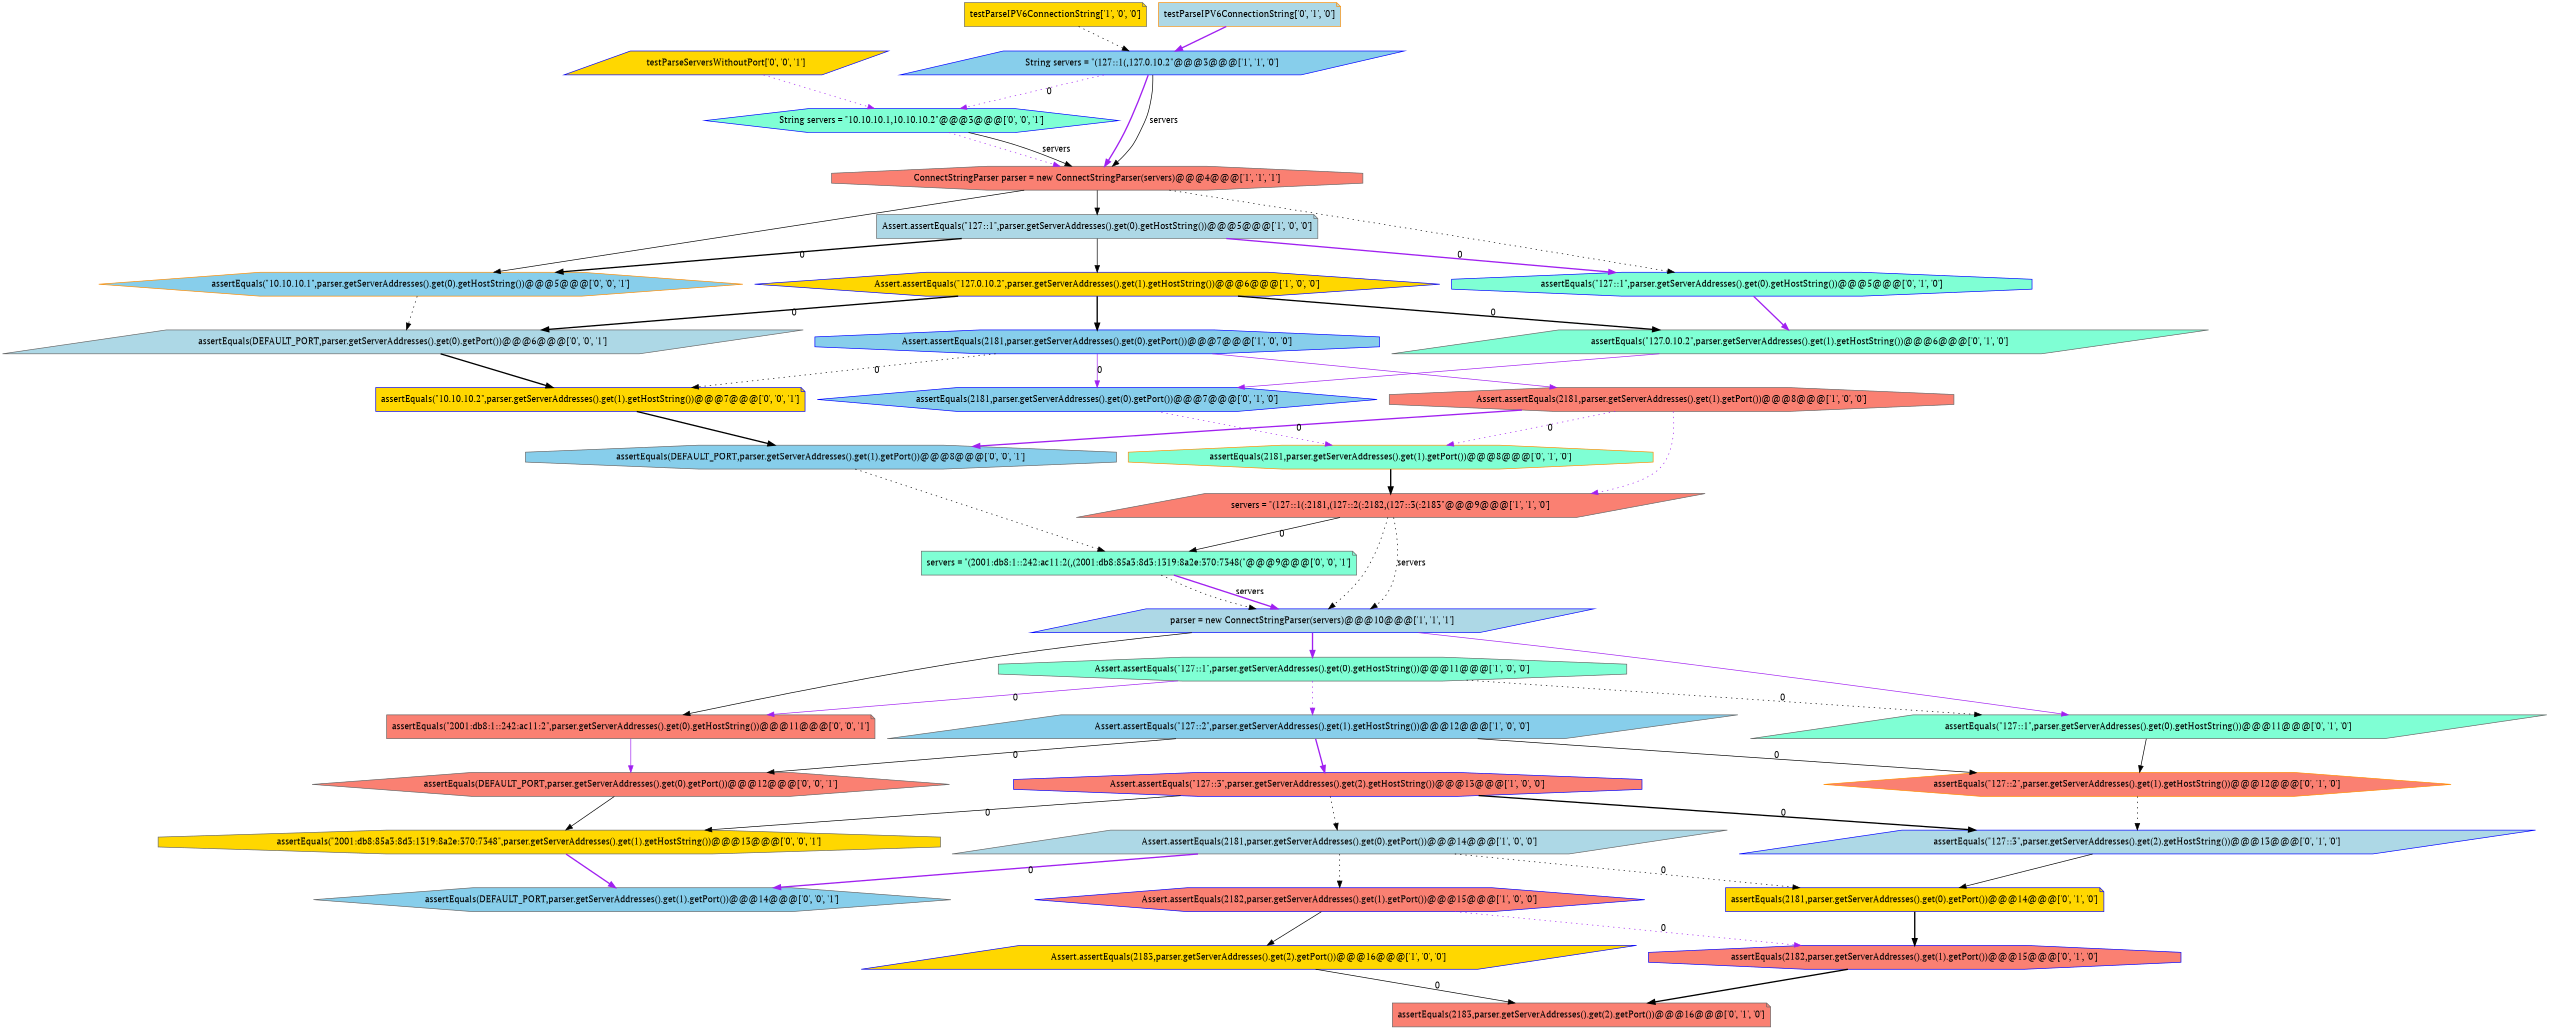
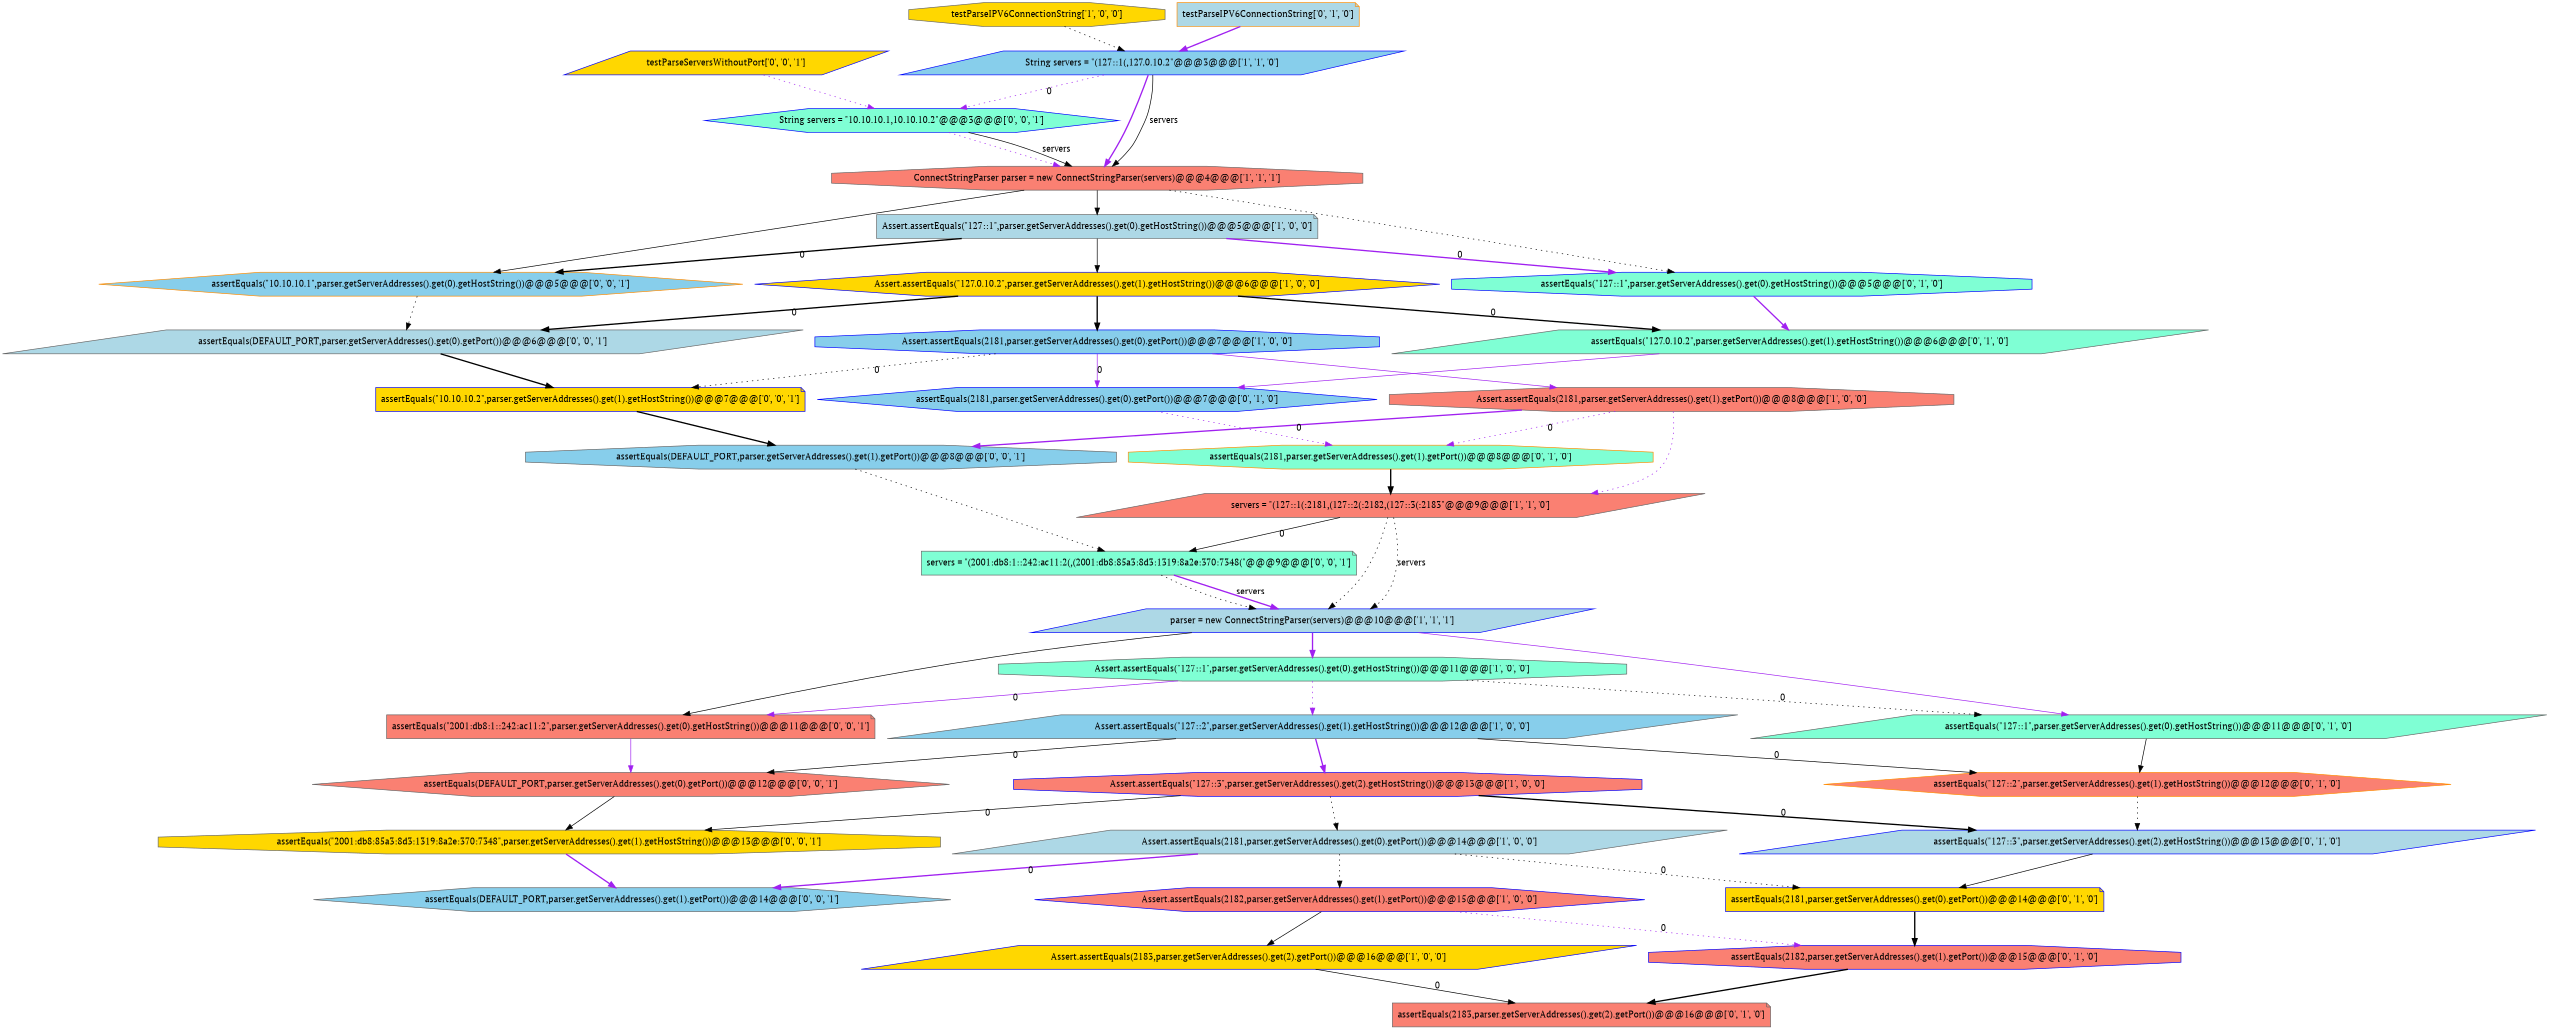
  digraph {
    fontname="PT Serif"
    node [fillcolor=salmon shape=parallelogram style=filled color=gray40 fontname="PT Serif"]
    edge [style=dotted color=black fontname="PT Serif"]
    n1 [fillcolor=gold label="assertEquals(2181,parser.getServerAddresses().get(0).getPort())@@@14@@@['0', '1', '0']" shape=note color=blue]
    n2 [label="assertEquals(2182,parser.getServerAddresses().get(1).getPort())@@@15@@@['0', '1', '0']" shape=octagon color=blue]
    n3 [fillcolor=skyblue label="Assert.assertEquals(2181,parser.getServerAddresses().get(0).getPort())@@@7@@@['1', '0', '0']" shape=octagon color=blue]
    n4 [fillcolor=gold label="assertEquals(\"10.10.10.2\",parser.getServerAddresses().get(1).getHostString())@@@7@@@['0', '0', '1']" shape=note color=blue]
    n5 [fillcolor=skyblue label="assertEquals(2181,parser.getServerAddresses().get(0).getPort())@@@7@@@['0', '1', '0']" shape=hexagon color=blue]
    n6 [label="Assert.assertEquals(2181,parser.getServerAddresses().get(1).getPort())@@@8@@@['1', '0', '0']" shape=octagon]
    n7 [fillcolor=lightblue label="parser = new ConnectStringParser(servers)@@@10@@@['1', '1', '1']" color=blue]
    n8 [label="assertEquals(\"2001:db8:1::242:ac11:2\",parser.getServerAddresses().get(0).getHostString())@@@11@@@['0', '0', '1']" shape=note]
    n9 [fillcolor=aquamarine label="Assert.assertEquals(\"127::1\",parser.getServerAddresses().get(0).getHostString())@@@11@@@['1', '0', '0']" shape=octagon]
    n10 [fillcolor=aquamarine label="assertEquals(\"127::1\",parser.getServerAddresses().get(0).getHostString())@@@11@@@['0', '1', '0']"]
    n11 [label="assertEquals(DEFAULT_PORT,parser.getServerAddresses().get(0).getPort())@@@12@@@['0', '0', '1']" shape=hexagon]
    n12 [fillcolor=gold label="Assert.assertEquals(2183,parser.getServerAddresses().get(2).getPort())@@@16@@@['1', '0', '0']" color=blue]
    n13 [label="assertEquals(2183,parser.getServerAddresses().get(2).getPort())@@@16@@@['0', '1', '0']" shape=note]
    n14 [fillcolor=skyblue label="Assert.assertEquals(\"127::2\",parser.getServerAddresses().get(1).getHostString())@@@12@@@['1', '0', '0']"]
    n15 [label="assertEquals(\"127::2\",parser.getServerAddresses().get(1).getHostString())@@@12@@@['0', '1', '0']" shape=hexagon color=darkorange]
    n16 [fillcolor=aquamarine label="servers = \"(2001:db8:1::242:ac11:2(,(2001:db8:85a3:8d3:1319:8a2e:370:7348(\"@@@9@@@['0', '0', '1']" shape=note]
    n17 [fillcolor=lightblue label="Assert.assertEquals(\"127::1\",parser.getServerAddresses().get(0).getHostString())@@@5@@@['1', '0', '0']" shape=note]
    n18 [fillcolor=skyblue label="assertEquals(\"10.10.10.1\",parser.getServerAddresses().get(0).getHostString())@@@5@@@['0', '0', '1']" shape=hexagon color=darkorange]
    n19 [fillcolor=gold label="Assert.assertEquals(\"127.0.10.2\",parser.getServerAddresses().get(1).getHostString())@@@6@@@['1', '0', '0']" shape=hexagon color=blue]
    n20 [fillcolor=aquamarine label="assertEquals(\"127::1\",parser.getServerAddresses().get(0).getHostString())@@@5@@@['0', '1', '0']" shape=octagon color=blue]
-   n21 [fillcolor=gold label="testParseIPV6ConnectionString['1', '0', '0']" shape=note]
+   n21 [fillcolor=gold label="testParseIPV6ConnectionString['1', '0', '0']" shape=octagon]
    n22 [fillcolor=skyblue label="String servers = \"(127::1(,127.0.10.2\"@@@3@@@['1', '1', '0']" color=blue]
    n23 [label="Assert.assertEquals(\"127::3\",parser.getServerAddresses().get(2).getHostString())@@@13@@@['1', '0', '0']" shape=octagon color=blue]
    n24 [fillcolor=skyblue label="assertEquals(DEFAULT_PORT,parser.getServerAddresses().get(1).getPort())@@@8@@@['0', '0', '1']" shape=octagon]
    n25 [fillcolor=lightblue label="assertEquals(DEFAULT_PORT,parser.getServerAddresses().get(0).getPort())@@@6@@@['0', '0', '1']"]
    n26 [fillcolor=aquamarine label="String servers = \"10.10.10.1,10.10.10.2\"@@@3@@@['0', '0', '1']" shape=hexagon color=blue]
    n27 [label="ConnectStringParser parser = new ConnectStringParser(servers)@@@4@@@['1', '1', '1']" shape=octagon]
    n28 [fillcolor=lightblue label="assertEquals(\"127::3\",parser.getServerAddresses().get(2).getHostString())@@@13@@@['0', '1', '0']" color=blue]
    n29 [fillcolor=gold label="testParseServersWithoutPort['0', '0', '1']" color=blue]
    n30 [label="servers = \"(127::1(:2181,(127::2(:2182,(127::3(:2183\"@@@9@@@['1', '1', '0']"]
    n31 [fillcolor=aquamarine label="assertEquals(2181,parser.getServerAddresses().get(1).getPort())@@@8@@@['0', '1', '0']" shape=octagon color=darkorange]
    n32 [fillcolor=lightblue label="testParseIPV6ConnectionString['0', '1', '0']" shape=note color=darkorange]
    n33 [fillcolor=skyblue label="assertEquals(DEFAULT_PORT,parser.getServerAddresses().get(1).getPort())@@@14@@@['0', '0', '1']" shape=hexagon]
    n34 [label="Assert.assertEquals(2182,parser.getServerAddresses().get(1).getPort())@@@15@@@['1', '0', '0']" shape=hexagon color=blue]
    n35 [fillcolor=gold label="assertEquals(\"2001:db8:85a3:8d3:1319:8a2e:370:7348\",parser.getServerAddresses().get(1).getHostString())@@@13@@@['0', '0', '1']" shape=octagon]
    n36 [fillcolor=lightblue label="Assert.assertEquals(2181,parser.getServerAddresses().get(0).getPort())@@@14@@@['1', '0', '0']"]
    n37 [fillcolor=aquamarine label="assertEquals(\"127.0.10.2\",parser.getServerAddresses().get(1).getHostString())@@@6@@@['0', '1', '0']"]
    n1 -> n2 [style=bold]
    n2 -> n13 [style=bold]
    n3 -> n4 [label=0]
    n3 -> n5 [label=0 style=solid color=purple]
    n3 -> n6 [style=solid color=purple]
    n4 -> n24 [style=bold]
    n5 -> n31 [color=purple]
    n6 -> n24 [label=0 style=bold color=purple]
    n6 -> n30 [color=purple]
    n6 -> n31 [label=0 color=purple]
    n7 -> n8 [style=solid]
    n7 -> n9 [style=bold color=purple]
    n7 -> n10 [style=solid color=purple]
    n8 -> n11 [style=solid color=purple]
    n9 -> n8 [label=0 style=solid color=purple]
    n9 -> n10 [label=0]
    n9 -> n14 [color=purple]
    n10 -> n15 [style=solid]
    n11 -> n35 [style=solid]
    n12 -> n13 [label=0 style=solid]
    n14 -> n11 [label=0 style=solid]
    n14 -> n15 [label=0 style=solid]
    n14 -> n23 [style=bold color=purple]
    n15 -> n28
    n16 -> n7 [label=servers style=bold color=purple]
    n16 -> n7
    n17 -> n18 [label=0 style=bold]
    n17 -> n19 [style=solid]
    n17 -> n20 [label=0 style=bold color=purple]
    n18 -> n25
    n19 -> n3 [style=bold]
    n19 -> n25 [label=0 style=bold]
    n19 -> n37 [label=0 style=bold]
    n20 -> n37 [style=bold color=purple]
    n21 -> n22
    n22 -> n26 [label=0 color=purple]
    n22 -> n27 [style=bold color=purple]
    n22 -> n27 [label=servers style=solid]
    n23 -> n28 [label=0 style=bold]
    n23 -> n35 [label=0 style=solid]
    n23 -> n36
    n24 -> n16
    n25 -> n4 [style=bold]
    n26 -> n27 [color=purple]
    n26 -> n27 [label=servers style=solid]
    n27 -> n17 [style=solid]
    n27 -> n18 [style=solid]
    n27 -> n20
    n28 -> n1 [style=solid]
    n29 -> n26 [color=purple]
    n30 -> n7 [label=servers]
    n30 -> n7
    n30 -> n16 [label=0 style=solid]
    n31 -> n30 [style=bold]
    n32 -> n22 [style=bold color=purple]
    n34 -> n2 [label=0 color=purple]
    n34 -> n12 [style=solid]
    n35 -> n33 [style=bold color=purple]
    n36 -> n1 [label=0]
    n36 -> n33 [label=0 style=bold color=purple]
    n36 -> n34
    n37 -> n5 [style=solid color=purple]
  }
